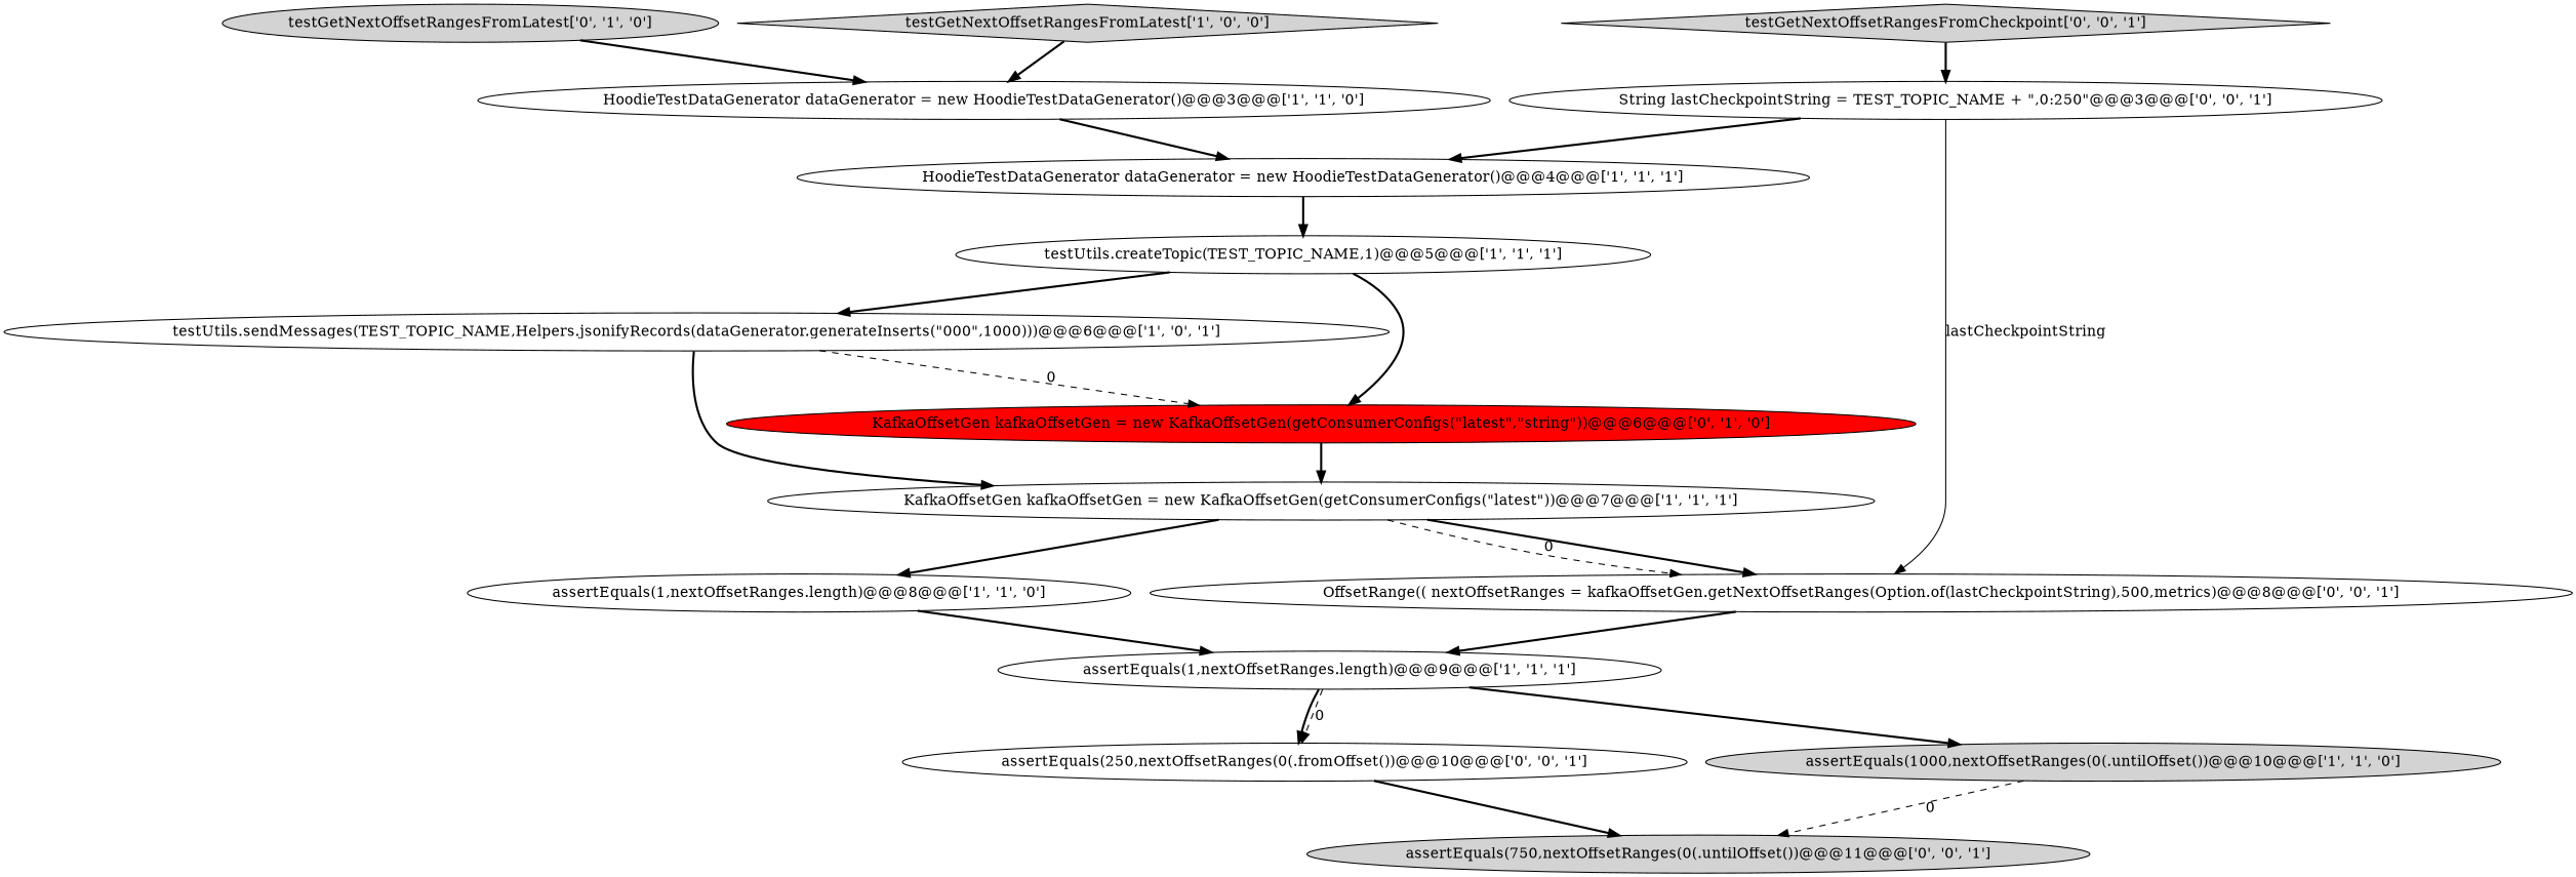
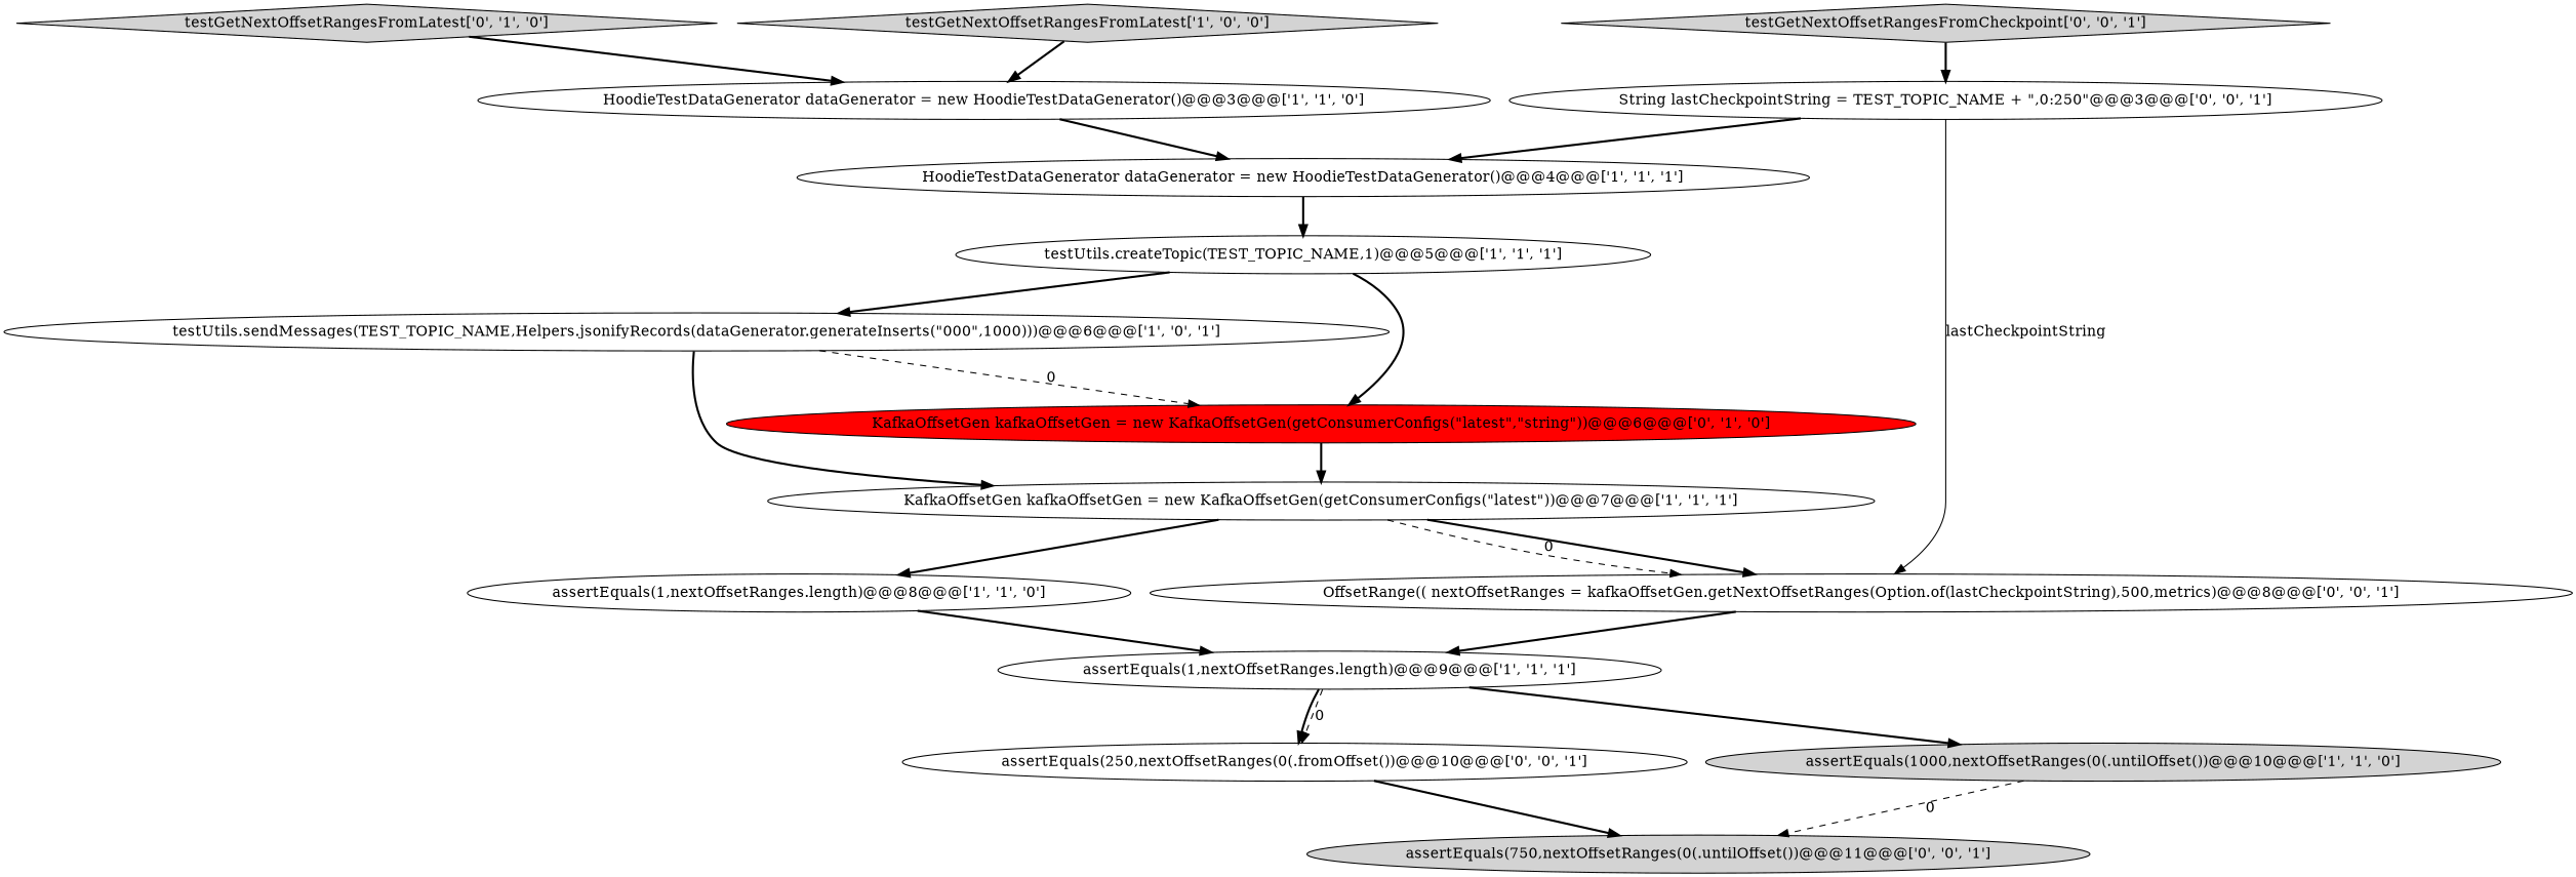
  digraph {
    node [fillcolor=white shape=ellipse style=filled]
    edge [style=bold]
    n1 [label="String lastCheckpointString = TEST_TOPIC_NAME + \",0:250\"@@@3@@@['0', '0', '1']"]
    n2 [label="HoodieTestDataGenerator dataGenerator = new HoodieTestDataGenerator()@@@4@@@['1', '1', '1']"]
    n3 [label="OffsetRange(( nextOffsetRanges = kafkaOffsetGen.getNextOffsetRanges(Option.of(lastCheckpointString),500,metrics)@@@8@@@['0', '0', '1']"]
    n4 [label="KafkaOffsetGen kafkaOffsetGen = new KafkaOffsetGen(getConsumerConfigs(\"latest\"))@@@7@@@['1', '1', '1']"]
    n5 [label="assertEquals(1,nextOffsetRanges.length)@@@8@@@['1', '1', '0']"]
    n6 [label="assertEquals(250,nextOffsetRanges(0(.fromOffset())@@@10@@@['0', '0', '1']"]
    n7 [fillcolor=lightgray label="assertEquals(750,nextOffsetRanges(0(.untilOffset())@@@11@@@['0', '0', '1']"]
    n8 [label="testUtils.createTopic(TEST_TOPIC_NAME,1)@@@5@@@['1', '1', '1']"]
-   n9 [fillcolor=lightgray label="testGetNextOffsetRangesFromLatest['0', '1', '0']"]
+   n9 [fillcolor=lightgray label="testGetNextOffsetRangesFromLatest['0', '1', '0']" shape=diamond]
    n10 [label="HoodieTestDataGenerator dataGenerator = new HoodieTestDataGenerator()@@@3@@@['1', '1', '0']"]
    n11 [label="assertEquals(1,nextOffsetRanges.length)@@@9@@@['1', '1', '1']"]
    n12 [fillcolor=lightgray label="assertEquals(1000,nextOffsetRanges(0(.untilOffset())@@@10@@@['1', '1', '0']"]
    n13 [fillcolor=red label="KafkaOffsetGen kafkaOffsetGen = new KafkaOffsetGen(getConsumerConfigs(\"latest\",\"string\"))@@@6@@@['0', '1', '0']"]
    n14 [label="testUtils.sendMessages(TEST_TOPIC_NAME,Helpers.jsonifyRecords(dataGenerator.generateInserts(\"000\",1000)))@@@6@@@['1', '0', '1']"]
    n15 [fillcolor=lightgray label="testGetNextOffsetRangesFromCheckpoint['0', '0', '1']" shape=diamond]
    n16 [fillcolor=lightgray label="testGetNextOffsetRangesFromLatest['1', '0', '0']" shape=diamond]
    n1 -> n2
    n1 -> n3 [label=lastCheckpointString style=solid]
    n2 -> n8
    n3 -> n11
    n4 -> n3
    n4 -> n3 [label=0 style=dashed]
    n4 -> n5
    n5 -> n11
    n6 -> n7
    n8 -> n13
    n8 -> n14
    n9 -> n10
    n10 -> n2
    n11 -> n6
    n11 -> n6 [label=0 style=dashed]
    n11 -> n12
    n12 -> n7 [label=0 style=dashed]
    n13 -> n4
    n14 -> n4
    n14 -> n13 [label=0 style=dashed]
    n15 -> n1
    n16 -> n10
  }
